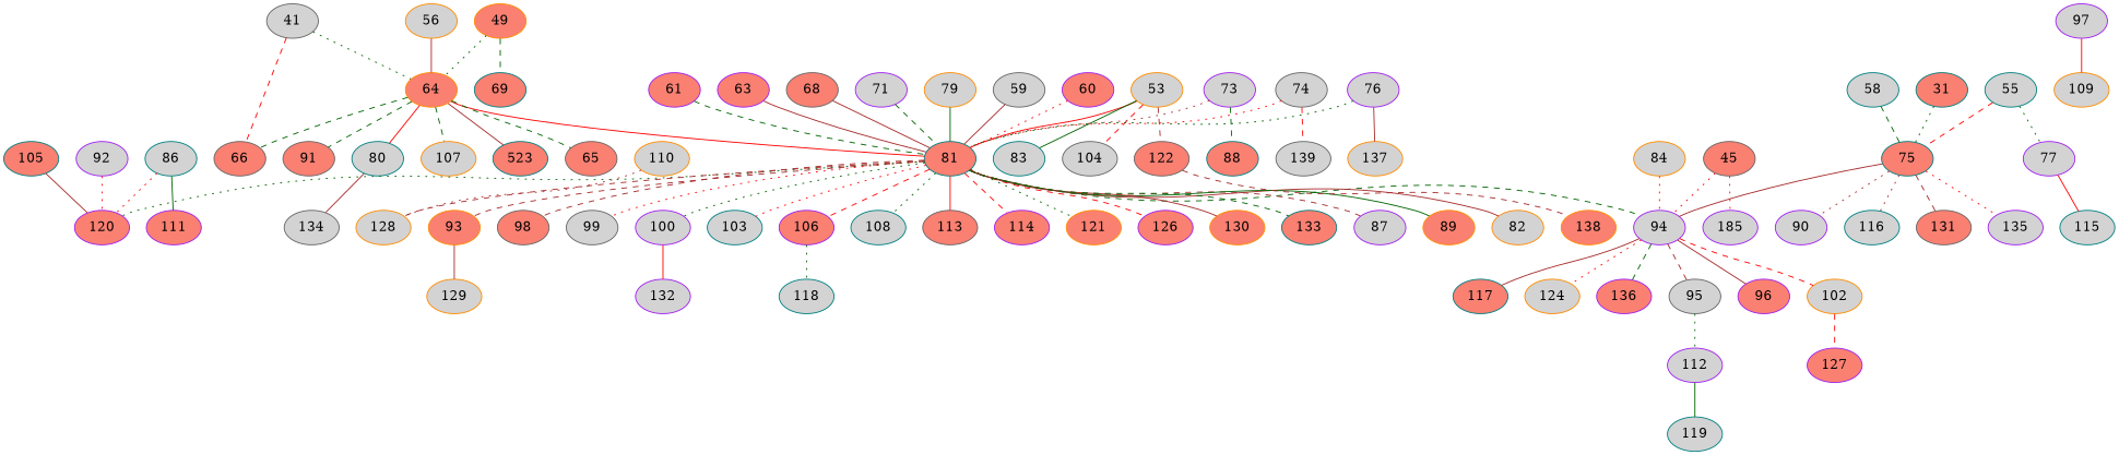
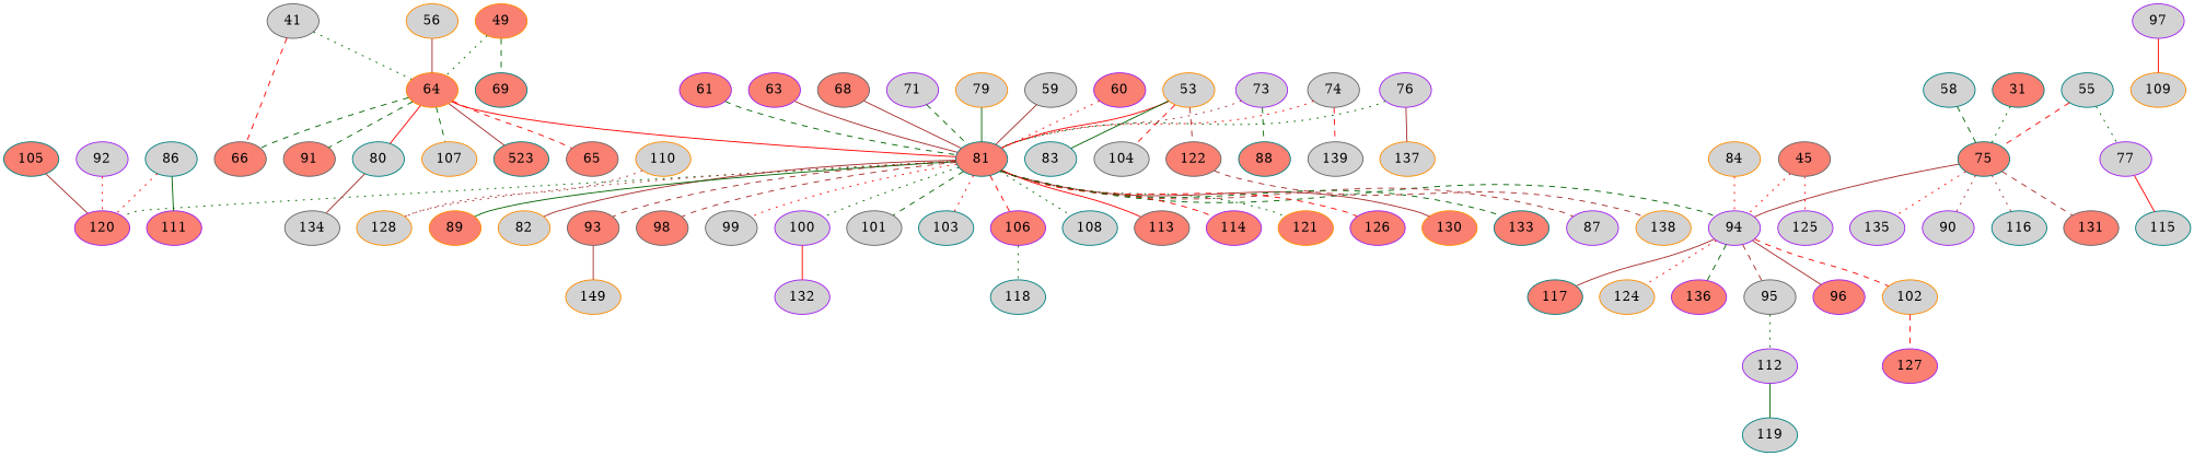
  graph {
    node [color=purple fillcolor=lightgrey style=filled]
    edge [color=red style=dashed]
    75 [color=teal fillcolor=salmon super="+50+33+36"]
    94 [super="+15+13+21+40+19+23+24+28+38+29+44+54+57"]
    90
    116 [color=teal]
    131 [color=gray40 fillcolor=salmon]
    135
    31 [color=teal fillcolor=salmon]
    64 [color=darkorange fillcolor=salmon super="+11+8+26"]
    66 [color=gray40 fillcolor=salmon]
    81 [color=teal fillcolor=salmon super="+78+30+43+35+47+42"]
    65 [color=gray40 fillcolor=salmon]
    80 [color=teal]
    91 [color=gray40 fillcolor=salmon]
    107 [color=darkorange]
    n15 [color=teal fillcolor=salmon label=523]
    41 [color=gray40]
    95 [color=gray40]
    96 [fillcolor=salmon]
    102 [color=darkorange]
    117 [color=teal fillcolor=salmon]
    124 [color=darkorange]
    136 [fillcolor=salmon]
    45 [color=gray40 fillcolor=salmon]
-   125 [label=185]
+   125
    49 [color=darkorange fillcolor=salmon]
    69 [color=teal fillcolor=salmon]
    82 [color=darkorange]
    87
    89 [color=darkorange fillcolor=salmon]
-   93 [color=darkorange fillcolor=salmon]
+   93 [color=gray40 fillcolor=salmon]
    98 [color=gray40 fillcolor=salmon]
    99 [color=gray40]
    100
+   101 [color=gray40]
    103 [color=teal]
    106 [fillcolor=salmon]
    108 [color=teal]
    113 [color=gray40 fillcolor=salmon]
    114 [fillcolor=salmon]
    120 [fillcolor=salmon super="+52"]
    121 [color=darkorange fillcolor=salmon]
    126 [fillcolor=salmon]
    128 [color=darkorange super="+62"]
    130 [color=darkorange fillcolor=salmon]
    133 [color=teal fillcolor=salmon]
    53 [color=darkorange]
    83 [color=teal]
    104 [color=gray40]
    122 [color=gray40 fillcolor=salmon]
-   138 [color=darkorange fillcolor=salmon]
+   138 [color=darkorange]
    55 [color=teal]
    77
    115 [color=teal]
    56 [color=darkorange]
    58 [color=teal]
    59 [color=gray40]
    60 [fillcolor=salmon]
    61 [fillcolor=salmon]
    63 [fillcolor=salmon]
    134 [color=gray40]
    97 [super="+70"]
    109 [color=darkorange]
    68 [color=gray40 fillcolor=salmon]
    71
    73
    88 [color=teal fillcolor=salmon]
    74 [color=gray40]
    139 [color=gray40]
    76
    137 [color=darkorange]
    79 [color=darkorange]
-   129 [color=darkorange]
+   129 [color=darkorange label=149]
    132
    118 [color=teal]
    84 [color=darkorange]
    86 [color=teal super="+72+85"]
    111 [fillcolor=salmon]
    92
    112
    127 [fillcolor=salmon]
    119 [color=teal]
    105 [color=teal fillcolor=salmon]
    110 [color=darkorange]
    75 -- 94 [color=brown style=solid]
    75 -- 90 [color=brown style=dotted]
    75 -- 116 [color=brown style=dotted]
    75 -- 131 [color=brown]
    75 -- 135 [style=dotted]
    94 -- 95 [color=brown]
    94 -- 96 [color=brown style=solid]
    94 -- 102
    94 -- 117 [color=brown style=solid]
    94 -- 124 [style=dotted]
    94 -- 136 [color=darkgreen]
    31 -- 75 [color=darkgreen style=dotted]
    64 -- 66 [color=darkgreen]
    64 -- 81 [style=solid]
-   64 -- 65 [color=darkgreen]
+   64 -- 65
    64 -- 80 [style=solid]
    64 -- 91 [color=darkgreen]
    64 -- 107 [color=darkgreen]
    64 -- n15 [color=brown style=solid]
    81 -- 94 [color=darkgreen]
    81 -- 82 [color=brown style=solid]
    81 -- 87 [color=brown]
    81 -- 89 [color=darkgreen style=solid]
    81 -- 93 [color=brown]
    81 -- 98 [color=brown]
    81 -- 99 [style=dotted]
    81 -- 100 [color=darkgreen style=dotted]
+   81 -- 101 [color=darkgreen]
    81 -- 103 [style=dotted]
    81 -- 106
    81 -- 108 [color=darkgreen style=dotted]
    81 -- 113 [style=solid]
    81 -- 114
    81 -- 120 [color=darkgreen style=dotted]
    81 -- 121 [color=darkgreen style=dotted]
    81 -- 126
-   81 -- 128 [color=brown]
+   81 -- 128 [color=brown style=dotted]
    81 -- 130 [color=brown style=solid]
    81 -- 133 [color=darkgreen]
    80 -- 134 [color=brown style=solid]
    41 -- 64 [color=darkgreen style=dotted]
    41 -- 66
    95 -- 112 [color=darkgreen style=dotted]
    102 -- 127
    45 -- 94 [style=dotted]
    45 -- 125 [style=dotted]
    49 -- 64 [color=darkgreen style=dotted]
    49 -- 69 [color=darkgreen]
    93 -- 129 [color=brown style=solid]
    100 -- 132 [style=solid]
    106 -- 118 [color=darkgreen style=dotted]
    53 -- 81 [style=solid]
    53 -- 83 [color=darkgreen style=solid]
    53 -- 104
    53 -- 122 [color=brown]
    122 -- 138 [color=brown]
    55 -- 75
    55 -- 77 [color=darkgreen style=dotted]
    77 -- 115 [style=solid]
    56 -- 64 [color=brown style=solid]
    58 -- 75 [color=darkgreen]
    59 -- 81 [color=brown style=solid]
    60 -- 81 [style=dotted]
    61 -- 81 [color=darkgreen]
    63 -- 81 [color=brown style=solid]
    97 -- 109 [style=solid]
    68 -- 81 [color=brown style=solid]
    71 -- 81 [color=darkgreen]
    73 -- 81 [color=brown style=dotted]
    73 -- 88 [color=darkgreen]
    74 -- 81 [style=dotted]
    74 -- 139
    76 -- 81 [color=darkgreen style=dotted]
    76 -- 137 [color=brown style=solid]
    79 -- 81 [color=darkgreen style=solid]
    84 -- 94 [style=dotted]
    86 -- 120 [style=dotted]
    86 -- 111 [color=darkgreen style=solid]
    92 -- 120 [style=dotted]
    112 -- 119 [color=darkgreen style=solid]
    105 -- 120 [color=brown style=solid]
    110 -- 128 [color=brown style=dotted]
  }
